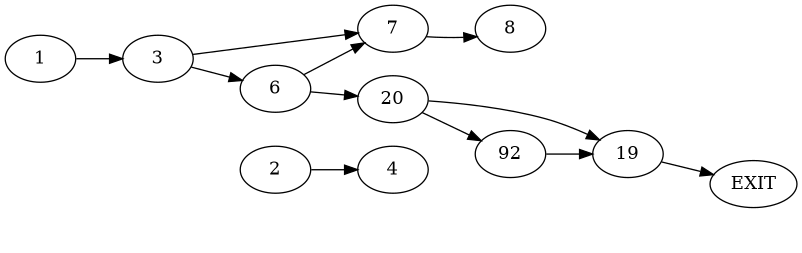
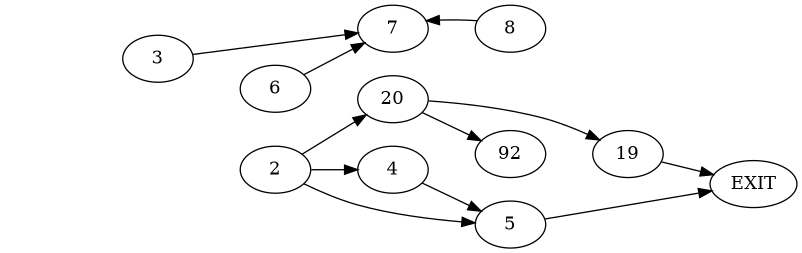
  digraph {
    rankdir=LR
-   1
    3
    n3 [label=EXIT]
    2
    4
+   5
    6
    7
    n9 [label=20]
    8
    n11 [label=19]
    n12 [label=92]
-   1 -> 3
-   3 -> 6
    3 -> 7
    2 -> 4
+   2 -> 5
+   4 -> 5
+   5 -> n3
    6 -> 7
-   6 -> n9
-   7 -> 8
+   2 -> n9
+   8 -> 7
    n9 -> n11
    n9 -> n12
    n11 -> n3
-   n12 -> n11
  }
